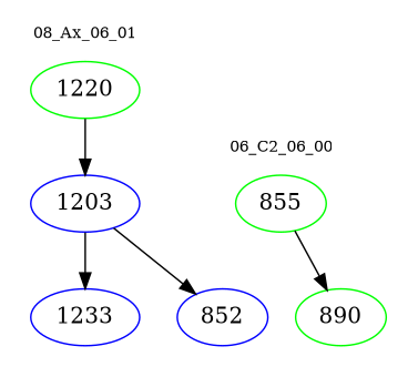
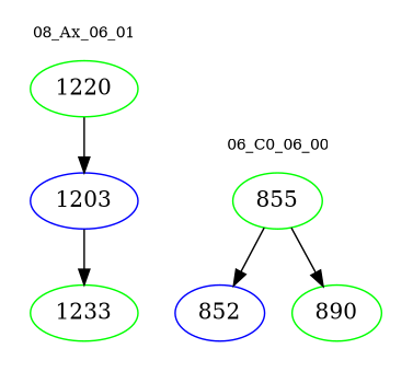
  digraph {
    node [color=green]
    edge [color=black]
    n1 [label=1220]
    n2 [color=blue label=1203]
-   n3 [color=blue label=1233]
+   n3 [label=1233]
    n4 [label=855]
    n5 [color=blue label=852]
    n6 [label=890]
    subgraph cluster_1 {
      color=white
      fontsize=10
      label="08_Ax_06_01"
      n1
      n2
      n3
    }
    subgraph cluster_2 {
      color=white
      fontsize=10
-     label="06_C2_06_00"
+     label="06_C0_06_00"
      n4
      n5
      n6
    }
    n1 -> n2
    n2 -> n3
-   n2 -> n5
+   n4 -> n5
    n4 -> n6
  }
